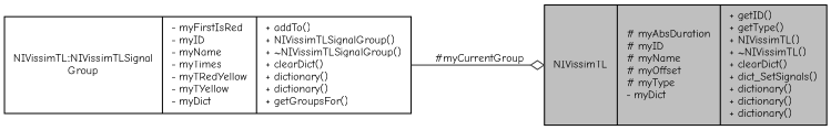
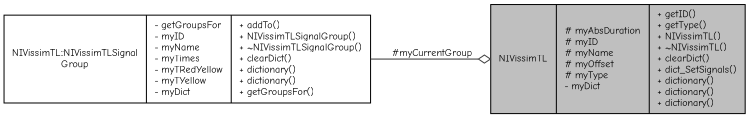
  digraph {
    rankdir=LR
    fontname="Comic Neue"
    node [color=black fontname="Comic Neue" fontsize=10 shape=record style=filled]
    n1 [fillcolor=grey75 fontcolor=black height=0.2 label="{NIVissimTL\n|# myAbsDuration\l# myID\l# myName\l# myOffset\l# myType\l- myDict\l|+ getID()\l+ getType()\l+ NIVissimTL()\l+ ~NIVissimTL()\l+ clearDict()\l+ dict_SetSignals()\l+ dictionary()\l+ dictionary()\l+ dictionary()\l}" width=0.4]
-   n2 [fillcolor=white height=0.2 label="{NIVissimTL::NIVissimTLSignal\lGroup\n|- myFirstIsRed\l- myID\l- myName\l- myTimes\l- myTRedYellow\l- myTYellow\l- myDict\l|+ addTo()\l+ NIVissimTLSignalGroup()\l+ ~NIVissimTLSignalGroup()\l+ clearDict()\l+ dictionary()\l+ dictionary()\l+ getGroupsFor()\l}" width=0.4]
+   n2 [fillcolor=white height=0.2 label="{NIVissimTL::NIVissimTLSignal\lGroup\n|- getGroupsFor\l- myID\l- myName\l- myTimes\l- myTRedYellow\l- myTYellow\l- myDict\l|+ addTo()\l+ NIVissimTLSignalGroup()\l+ ~NIVissimTLSignalGroup()\l+ clearDict()\l+ dictionary()\l+ dictionary()\l+ getGroupsFor()\l}" width=0.4]
    n2 -> n1 [arrowhead=odiamond color=grey25 fontname="Comic Neue" fontsize=10 label=" #myCurrentGroup" labelfontname=Helvetica labelfontsize=10 style=solid]
  }
